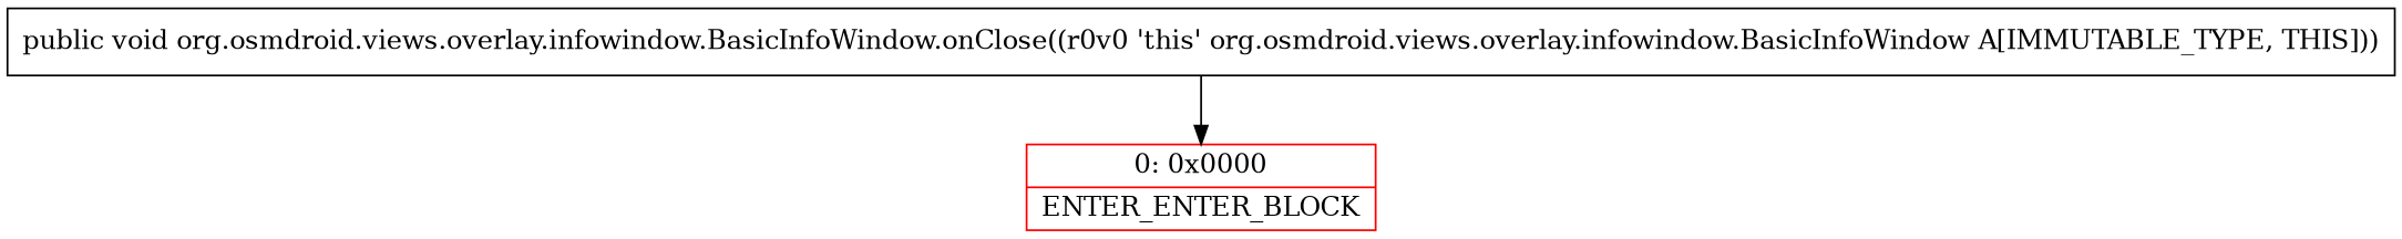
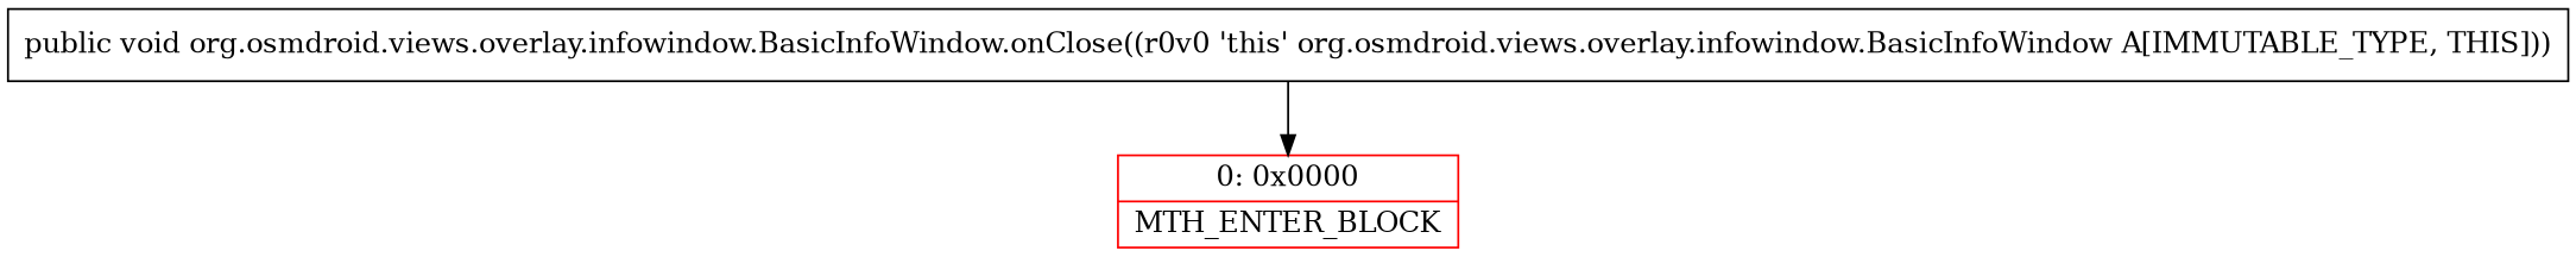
  digraph {
    node [shape=record]
-   n1 [color=red label="{0\:\ 0x0000|ENTER_ENTER_BLOCK\l}"]
+   n1 [color=red label="{0\:\ 0x0000|MTH_ENTER_BLOCK\l}"]
    n2 [label="{public void org.osmdroid.views.overlay.infowindow.BasicInfoWindow.onClose((r0v0 'this' org.osmdroid.views.overlay.infowindow.BasicInfoWindow A[IMMUTABLE_TYPE, THIS])) }"]
    subgraph cluster_1 {
      label="R(0)"
    }
    n2 -> n1
  }
